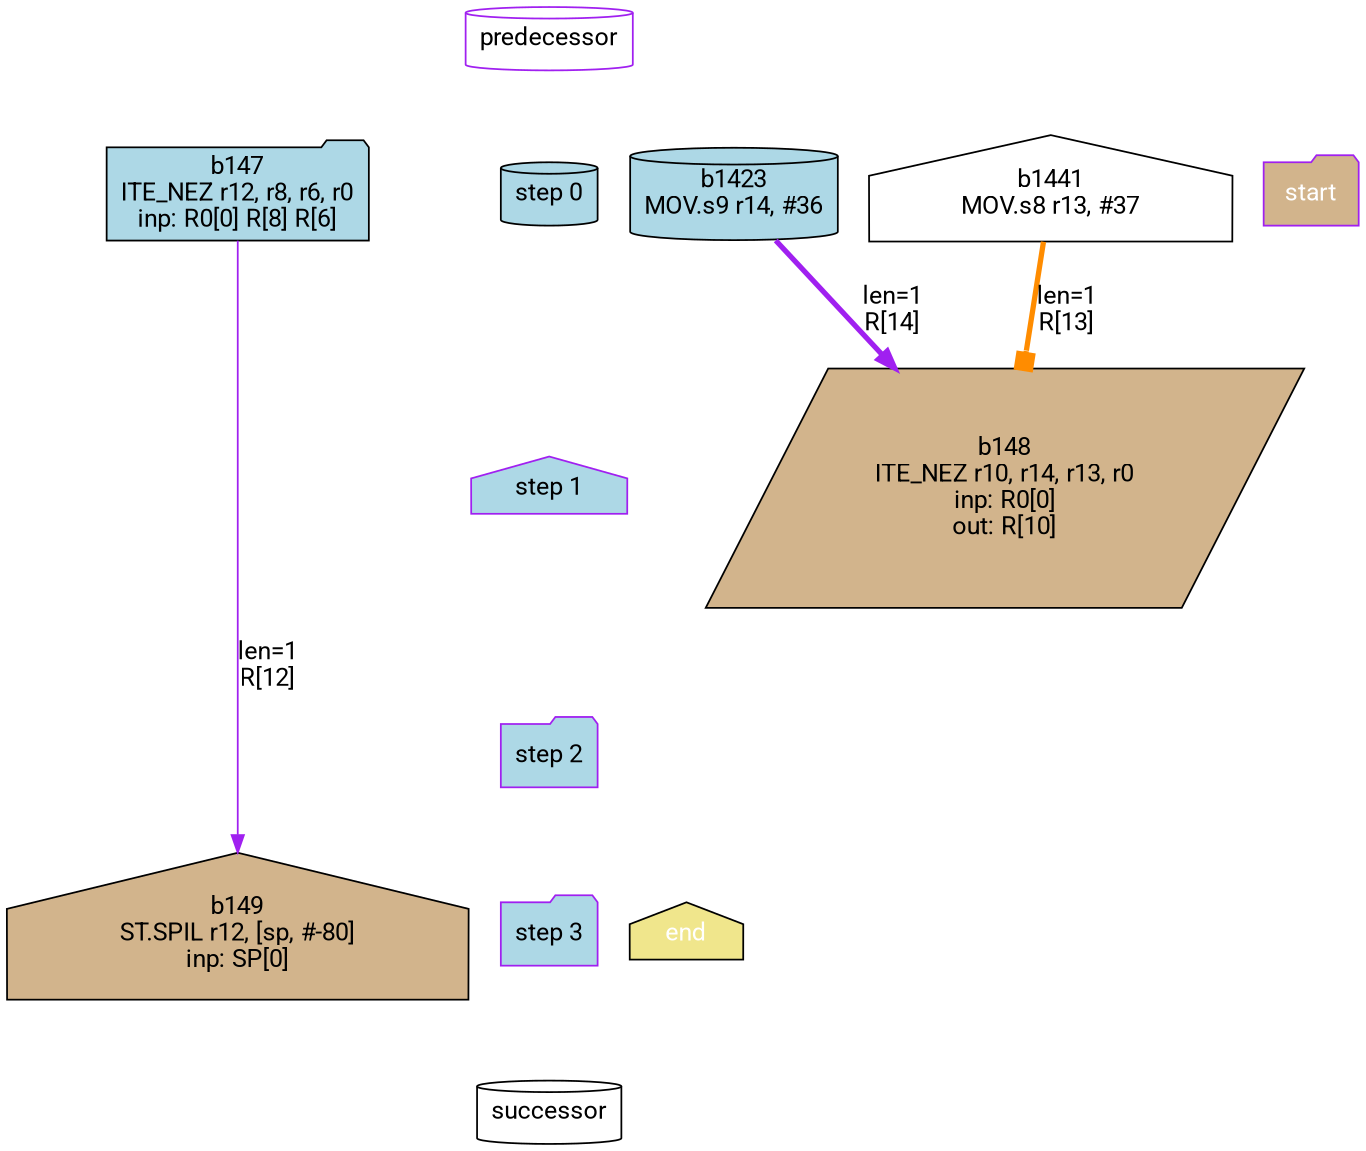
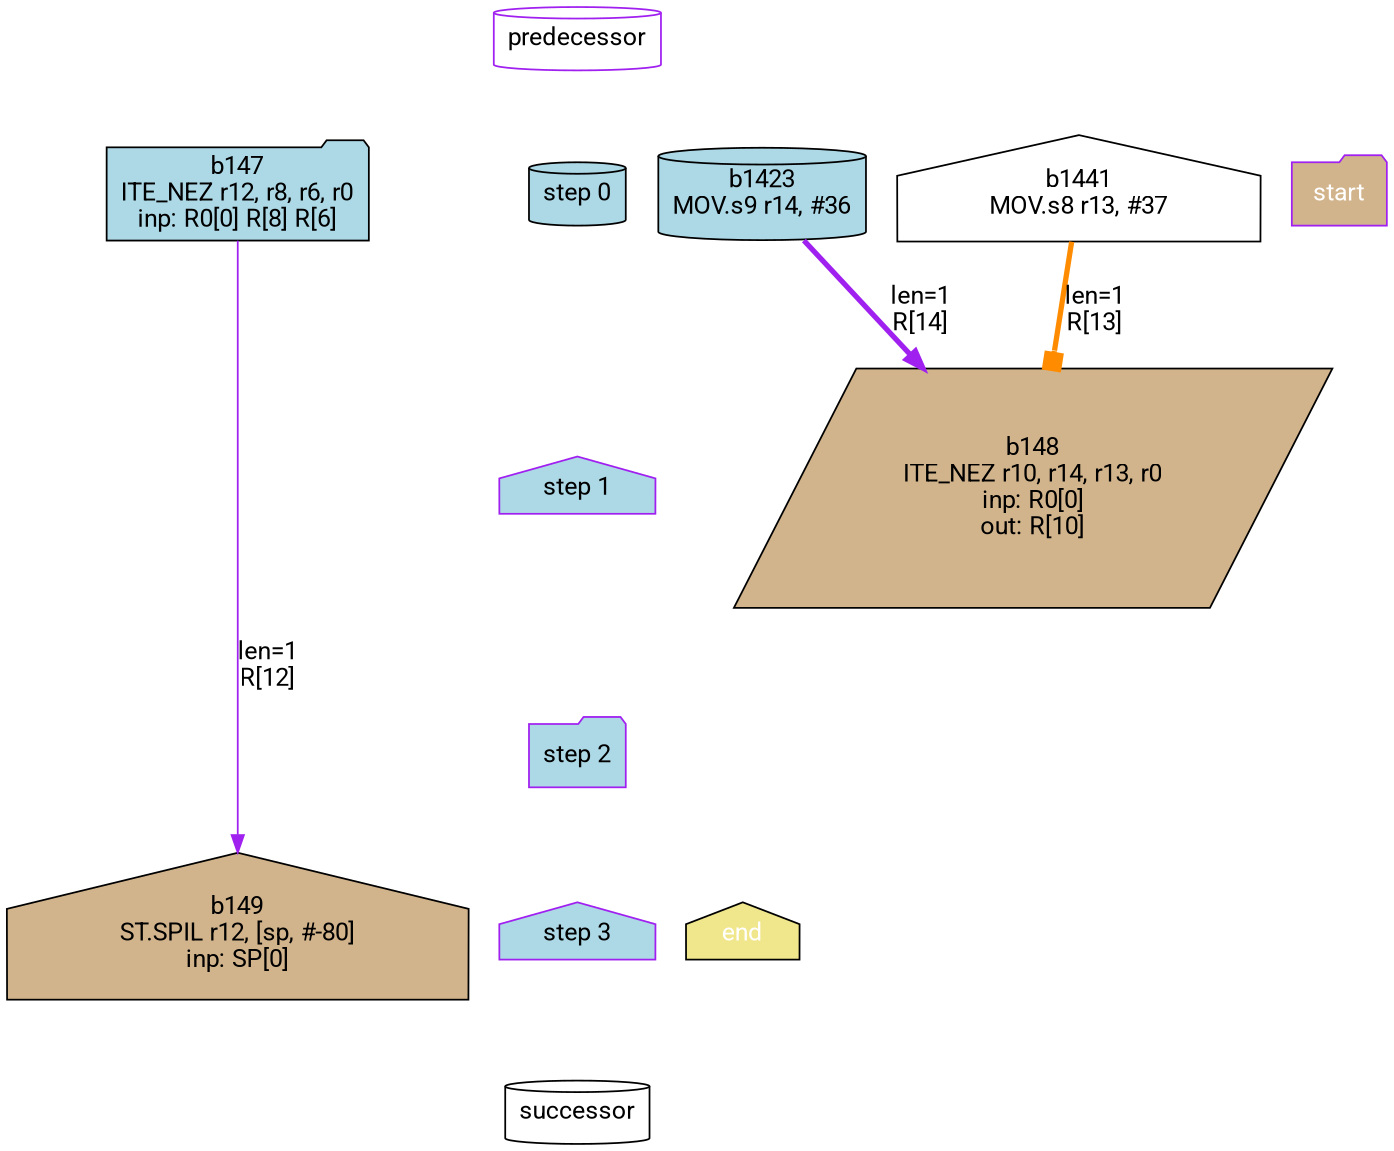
  digraph {
    fontname=Roboto
    node [color=black fillcolor=lightblue fontname=Roboto shape=folder style=filled]
    edge [fontname=Roboto weight=9000 style=invis]
    n1 [fontcolor=black label="b147\nITE_NEZ r12, r8, r6, r0\ninp: R0[0] R[8] R[6]"]
    n2 [label="step 0" shape=cylinder]
    n3 [fillcolor=tan fontcolor=black label="b148\nITE_NEZ r10, r14, r13, r0\ninp: R0[0]\nout: R[10]" shape=parallelogram]
    n4 [color=purple label="step 1" shape=house]
    n5 [fillcolor=tan fontcolor=black label="b149\nST.SPIL r12, [sp, #-80]\ninp: SP[0]" shape=house]
-   n6 [color=purple label="step 3"]
+   n6 [color=purple label="step 3" shape=house]
    n7 [fontcolor=black label="b1423\nMOV.s9 r14, #36" shape=cylinder]
    n8 [fillcolor=white fontcolor=black label="b1441\nMOV.s8 r13, #37" shape=house]
    n9 [color=purple fillcolor=tan fontcolor=white label=start]
    n10 [fillcolor=khaki fontcolor=white label=end shape=house]
    n11 [color=purple label="step 2"]
    n12 [fillcolor=white label=successor shape=cylinder]
    n13 [color=purple fillcolor=white label=predecessor shape=cylinder]
    subgraph sub_1 {
      rank=same
      n1
      n2
    }
    subgraph sub_2 {
      rank=same
      n3
      n4
    }
    subgraph sub_3 {
      rank=same
      n5
      n6
    }
    subgraph sub_4 {
      rank=same
      n2
      n7
    }
    subgraph sub_5 {
      rank=same
      n2
      n8
    }
    subgraph sub_6 {
      rank=same
      n2
      n9
    }
    subgraph sub_7 {
      rank=same
      n6
      n10
    }
    n1 -> n5 [arrowhead=normal color=purple fontcolor=black label="len=1\nR[12]" weight=1000 style=""]
    n2 -> n4
    n4 -> n11
    n6 -> n12
    n7 -> n3 [arrowhead=normal color=purple fontcolor=black label="len=1\nR[14]" penwidth=3 weight=1000 style=""]
    n8 -> n3 [arrowhead=box color=darkorange fontcolor=black label="len=1\nR[13]" penwidth=3 weight=1000 style=""]
    n11 -> n6
    n13 -> n2
  }
